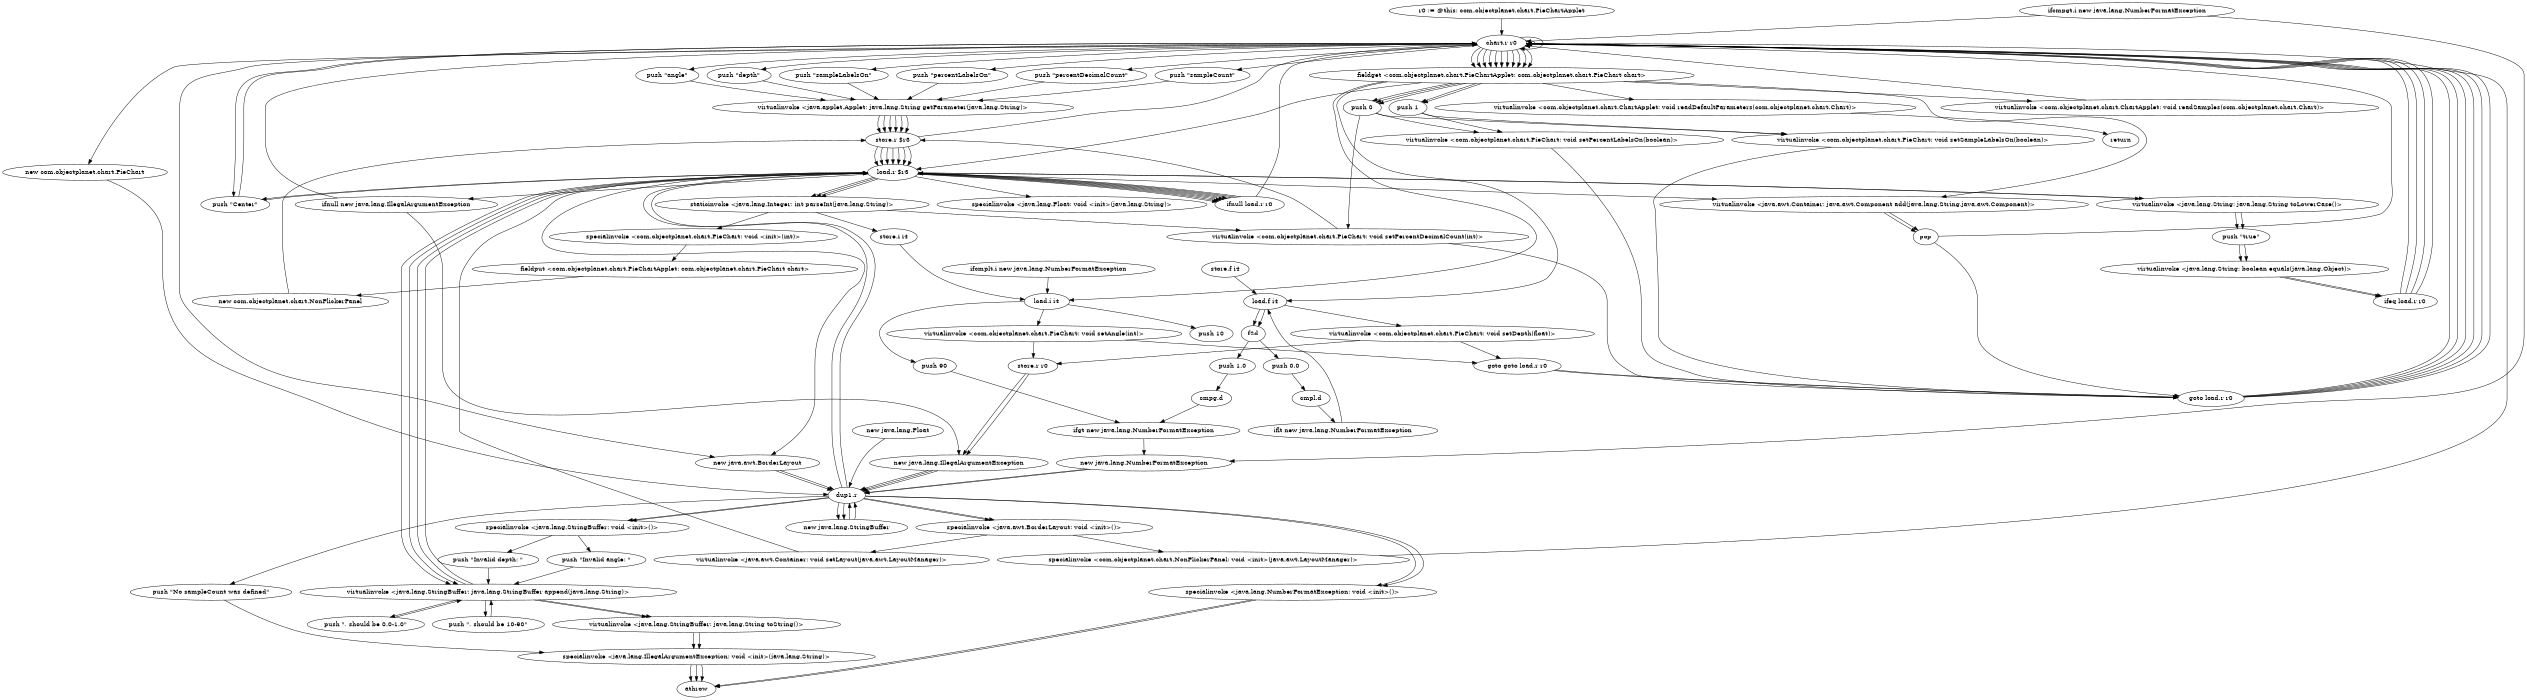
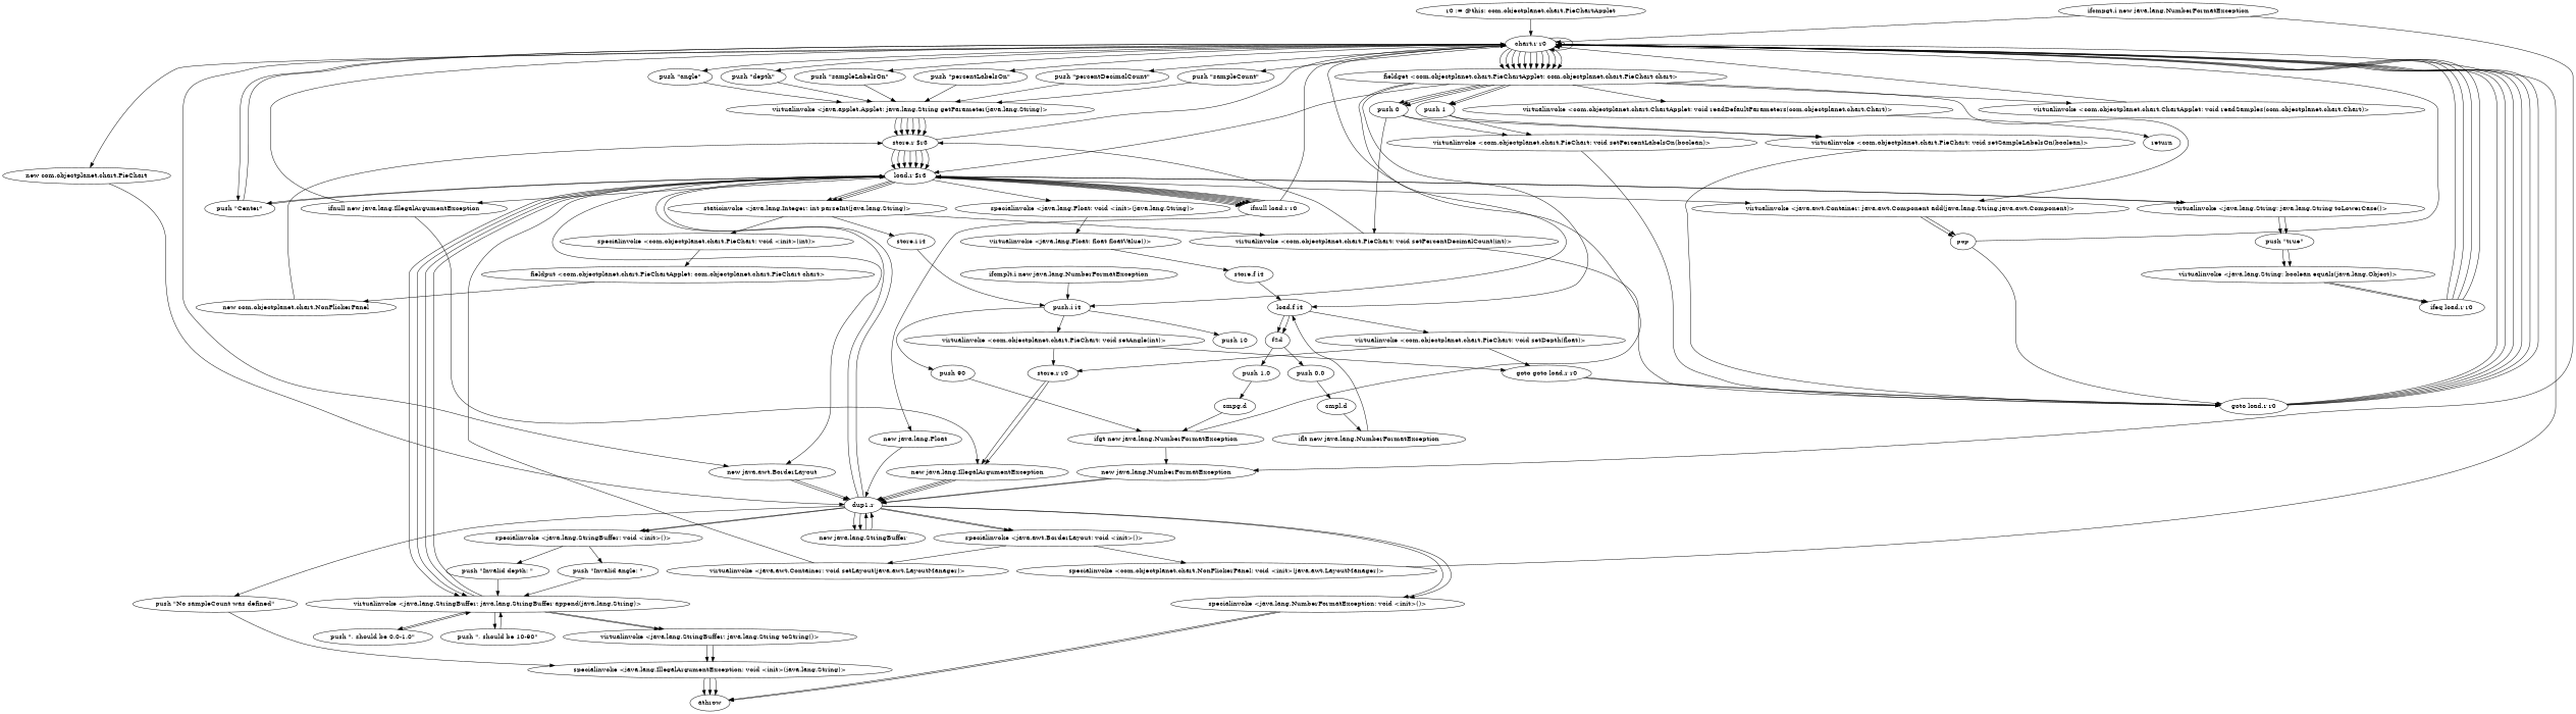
  digraph {
    n1 [label="chart.r r0"]
    "r0 := @this: com.objectplanet.chart.PieChartApplet"
    "push \"sampleCount\""
    "new com.objectplanet.chart.PieChart"
    "new java.awt.BorderLayout"
    "push \"Center\""
    "fieldget <com.objectplanet.chart.PieChartApplet: com.objectplanet.chart.PieChart chart>"
    "push \"angle\""
    "push \"depth\""
    "push \"sampleLabelsOn\""
    "push \"percentLabelsOn\""
    "push \"percentDecimalCount\""
    "virtualinvoke <java.applet.Applet: java.lang.String getParameter(java.lang.String)>"
    "dup1.r"
    "load.r $r3"
    "virtualinvoke <java.awt.Container: java.awt.Component add(java.lang.String,java.awt.Component)>"
-   "load.i i4"
+   "load.i i4" [label="push.i i4"]
    "load.f i4"
    "push 1"
    "virtualinvoke <com.objectplanet.chart.ChartApplet: void readSamples(com.objectplanet.chart.Chart)>"
    "virtualinvoke <com.objectplanet.chart.ChartApplet: void readDefaultParameters(com.objectplanet.chart.Chart)>"
    "push 0"
    "store.r $r3"
    "ifnull new java.lang.IllegalArgumentException"
    "staticinvoke <java.lang.Integer: int parseInt(java.lang.String)>"
    "ifnull load.r r0"
    "specialinvoke <java.lang.Float: void <init>(java.lang.String)>"
    "virtualinvoke <java.lang.String: java.lang.String toLowerCase()>"
    "virtualinvoke <java.lang.StringBuffer: java.lang.StringBuffer append(java.lang.String)>"
    "new java.lang.IllegalArgumentException"
    "specialinvoke <com.objectplanet.chart.PieChart: void <init>(int)>"
    "store.i i4"
    "virtualinvoke <com.objectplanet.chart.PieChart: void setPercentDecimalCount(int)>"
    pop
    "new java.lang.Float"
+   "virtualinvoke <java.lang.Float: float floatValue()>"
    "push \"true\""
    "push \", should be 0.0-1.0\""
    "virtualinvoke <java.lang.StringBuffer: java.lang.String toString()>"
    "push \", should be 10-90\""
    "specialinvoke <java.awt.BorderLayout: void <init>()>"
    "new java.lang.StringBuffer"
    "specialinvoke <java.lang.StringBuffer: void <init>()>"
    "specialinvoke <java.lang.NumberFormatException: void <init>()>"
    "push \"No sampleCount was defined\""
    "specialinvoke <com.objectplanet.chart.NonFlickerPanel: void <init>(java.awt.LayoutManager)>"
    "virtualinvoke <java.awt.Container: void setLayout(java.awt.LayoutManager)>"
    "push \"Invalid depth: \""
    "push \"Invalid angle: \""
    athrow
    "specialinvoke <java.lang.IllegalArgumentException: void <init>(java.lang.String)>"
    "fieldput <com.objectplanet.chart.PieChartApplet: com.objectplanet.chart.PieChart chart>"
    "goto load.r r0"
    "new com.objectplanet.chart.NonFlickerPanel"
    "push 10"
    "push 90"
    "virtualinvoke <com.objectplanet.chart.PieChart: void setAngle(int)>"
    f2d
    "virtualinvoke <com.objectplanet.chart.PieChart: void setDepth(float)>"
    "virtualinvoke <com.objectplanet.chart.PieChart: void setSampleLabelsOn(boolean)>"
    "virtualinvoke <com.objectplanet.chart.PieChart: void setPercentLabelsOn(boolean)>"
    return
    "ifgt new java.lang.NumberFormatException"
    "goto goto load.r r0"
    "store.r r0"
    "ifcmplt.i new java.lang.NumberFormatException"
    "ifcmpgt.i new java.lang.NumberFormatException"
    "new java.lang.NumberFormatException"
    "store.f i4"
    "push 0.0"
    "push 1.0"
    "cmpl.d"
    "cmpg.d"
    "iflt new java.lang.NumberFormatException"
    "virtualinvoke <java.lang.String: boolean equals(java.lang.Object)>"
    "ifeq load.r r0"
    n1 -> n1
    n1 -> n1
    n1 -> "push \"sampleCount\""
    n1 -> "new com.objectplanet.chart.PieChart"
    n1 -> "new java.awt.BorderLayout"
    n1 -> "push \"Center\""
    n1 -> "fieldget <com.objectplanet.chart.PieChartApplet: com.objectplanet.chart.PieChart chart>"
    n1 -> "fieldget <com.objectplanet.chart.PieChartApplet: com.objectplanet.chart.PieChart chart>"
    n1 -> "fieldget <com.objectplanet.chart.PieChartApplet: com.objectplanet.chart.PieChart chart>"
    n1 -> "fieldget <com.objectplanet.chart.PieChartApplet: com.objectplanet.chart.PieChart chart>"
    n1 -> "fieldget <com.objectplanet.chart.PieChartApplet: com.objectplanet.chart.PieChart chart>"
    n1 -> "fieldget <com.objectplanet.chart.PieChartApplet: com.objectplanet.chart.PieChart chart>"
    n1 -> "fieldget <com.objectplanet.chart.PieChartApplet: com.objectplanet.chart.PieChart chart>"
    n1 -> "fieldget <com.objectplanet.chart.PieChartApplet: com.objectplanet.chart.PieChart chart>"
    n1 -> "fieldget <com.objectplanet.chart.PieChartApplet: com.objectplanet.chart.PieChart chart>"
    n1 -> "fieldget <com.objectplanet.chart.PieChartApplet: com.objectplanet.chart.PieChart chart>"
    n1 -> "fieldget <com.objectplanet.chart.PieChartApplet: com.objectplanet.chart.PieChart chart>"
    n1 -> "push \"angle\""
    n1 -> "push \"depth\""
    n1 -> "push \"sampleLabelsOn\""
    n1 -> "push \"percentLabelsOn\""
    n1 -> "push \"percentDecimalCount\""
    "r0 := @this: com.objectplanet.chart.PieChartApplet" -> n1
    "push \"sampleCount\"" -> "virtualinvoke <java.applet.Applet: java.lang.String getParameter(java.lang.String)>"
    "new com.objectplanet.chart.PieChart" -> "dup1.r"
    "new java.awt.BorderLayout" -> "dup1.r"
    "new java.awt.BorderLayout" -> "dup1.r"
    "push \"Center\"" -> n1
    "push \"Center\"" -> "load.r $r3"
    "fieldget <com.objectplanet.chart.PieChartApplet: com.objectplanet.chart.PieChart chart>" -> "load.r $r3"
    "fieldget <com.objectplanet.chart.PieChartApplet: com.objectplanet.chart.PieChart chart>" -> "virtualinvoke <java.awt.Container: java.awt.Component add(java.lang.String,java.awt.Component)>"
    "fieldget <com.objectplanet.chart.PieChartApplet: com.objectplanet.chart.PieChart chart>" -> "load.i i4"
    "fieldget <com.objectplanet.chart.PieChartApplet: com.objectplanet.chart.PieChart chart>" -> "load.f i4"
    "fieldget <com.objectplanet.chart.PieChartApplet: com.objectplanet.chart.PieChart chart>" -> "push 1"
    "fieldget <com.objectplanet.chart.PieChartApplet: com.objectplanet.chart.PieChart chart>" -> "push 1"
    "fieldget <com.objectplanet.chart.PieChartApplet: com.objectplanet.chart.PieChart chart>" -> "virtualinvoke <com.objectplanet.chart.ChartApplet: void readSamples(com.objectplanet.chart.Chart)>"
    "fieldget <com.objectplanet.chart.PieChartApplet: com.objectplanet.chart.PieChart chart>" -> "virtualinvoke <com.objectplanet.chart.ChartApplet: void readDefaultParameters(com.objectplanet.chart.Chart)>"
    "fieldget <com.objectplanet.chart.PieChartApplet: com.objectplanet.chart.PieChart chart>" -> "push 0"
    "fieldget <com.objectplanet.chart.PieChartApplet: com.objectplanet.chart.PieChart chart>" -> "push 0"
    "fieldget <com.objectplanet.chart.PieChartApplet: com.objectplanet.chart.PieChart chart>" -> "push 0"
    "push \"angle\"" -> "virtualinvoke <java.applet.Applet: java.lang.String getParameter(java.lang.String)>"
    "push \"depth\"" -> "virtualinvoke <java.applet.Applet: java.lang.String getParameter(java.lang.String)>"
    "push \"sampleLabelsOn\"" -> "virtualinvoke <java.applet.Applet: java.lang.String getParameter(java.lang.String)>"
    "push \"percentLabelsOn\"" -> "virtualinvoke <java.applet.Applet: java.lang.String getParameter(java.lang.String)>"
    "push \"percentDecimalCount\"" -> "virtualinvoke <java.applet.Applet: java.lang.String getParameter(java.lang.String)>"
    "virtualinvoke <java.applet.Applet: java.lang.String getParameter(java.lang.String)>" -> "store.r $r3"
    "virtualinvoke <java.applet.Applet: java.lang.String getParameter(java.lang.String)>" -> "store.r $r3"
    "virtualinvoke <java.applet.Applet: java.lang.String getParameter(java.lang.String)>" -> "store.r $r3"
    "virtualinvoke <java.applet.Applet: java.lang.String getParameter(java.lang.String)>" -> "store.r $r3"
    "virtualinvoke <java.applet.Applet: java.lang.String getParameter(java.lang.String)>" -> "store.r $r3"
    "virtualinvoke <java.applet.Applet: java.lang.String getParameter(java.lang.String)>" -> "store.r $r3"
    "dup1.r" -> "load.r $r3"
    "dup1.r" -> "load.r $r3"
    "dup1.r" -> "specialinvoke <java.awt.BorderLayout: void <init>()>"
    "dup1.r" -> "specialinvoke <java.awt.BorderLayout: void <init>()>"
    "dup1.r" -> "new java.lang.StringBuffer"
    "dup1.r" -> "new java.lang.StringBuffer"
    "dup1.r" -> "specialinvoke <java.lang.StringBuffer: void <init>()>"
    "dup1.r" -> "specialinvoke <java.lang.StringBuffer: void <init>()>"
    "dup1.r" -> "specialinvoke <java.lang.NumberFormatException: void <init>()>"
    "dup1.r" -> "specialinvoke <java.lang.NumberFormatException: void <init>()>"
    "dup1.r" -> "push \"No sampleCount was defined\""
    "load.r $r3" -> "new java.awt.BorderLayout"
    "load.r $r3" -> "push \"Center\""
    "load.r $r3" -> "virtualinvoke <java.awt.Container: java.awt.Component add(java.lang.String,java.awt.Component)>"
    "load.r $r3" -> "ifnull new java.lang.IllegalArgumentException"
    "load.r $r3" -> "staticinvoke <java.lang.Integer: int parseInt(java.lang.String)>"
    "load.r $r3" -> "staticinvoke <java.lang.Integer: int parseInt(java.lang.String)>"
    "load.r $r3" -> "staticinvoke <java.lang.Integer: int parseInt(java.lang.String)>"
    "load.r $r3" -> "ifnull load.r r0"
    "load.r $r3" -> "ifnull load.r r0"
    "load.r $r3" -> "ifnull load.r r0"
    "load.r $r3" -> "ifnull load.r r0"
    "load.r $r3" -> "ifnull load.r r0"
    "load.r $r3" -> "specialinvoke <java.lang.Float: void <init>(java.lang.String)>"
    "load.r $r3" -> "virtualinvoke <java.lang.String: java.lang.String toLowerCase()>"
    "load.r $r3" -> "virtualinvoke <java.lang.String: java.lang.String toLowerCase()>"
    "load.r $r3" -> "virtualinvoke <java.lang.StringBuffer: java.lang.StringBuffer append(java.lang.String)>"
    "load.r $r3" -> "virtualinvoke <java.lang.StringBuffer: java.lang.StringBuffer append(java.lang.String)>"
    "virtualinvoke <java.awt.Container: java.awt.Component add(java.lang.String,java.awt.Component)>" -> pop
    "virtualinvoke <java.awt.Container: java.awt.Component add(java.lang.String,java.awt.Component)>" -> pop
    "load.i i4" -> "push 10"
    "load.i i4" -> "push 90"
    "load.i i4" -> "virtualinvoke <com.objectplanet.chart.PieChart: void setAngle(int)>"
    "load.f i4" -> f2d
    "load.f i4" -> f2d
    "load.f i4" -> "virtualinvoke <com.objectplanet.chart.PieChart: void setDepth(float)>"
    "push 1" -> "virtualinvoke <com.objectplanet.chart.PieChart: void setSampleLabelsOn(boolean)>"
    "push 1" -> "virtualinvoke <com.objectplanet.chart.PieChart: void setPercentLabelsOn(boolean)>"
    "virtualinvoke <com.objectplanet.chart.ChartApplet: void readSamples(com.objectplanet.chart.Chart)>" -> n1
    "virtualinvoke <com.objectplanet.chart.ChartApplet: void readDefaultParameters(com.objectplanet.chart.Chart)>" -> return
    "push 0" -> "virtualinvoke <com.objectplanet.chart.PieChart: void setPercentDecimalCount(int)>"
    "push 0" -> "virtualinvoke <com.objectplanet.chart.PieChart: void setSampleLabelsOn(boolean)>"
    "push 0" -> "virtualinvoke <com.objectplanet.chart.PieChart: void setPercentLabelsOn(boolean)>"
    "store.r $r3" -> n1
    "store.r $r3" -> "load.r $r3"
    "store.r $r3" -> "load.r $r3"
    "store.r $r3" -> "load.r $r3"
    "store.r $r3" -> "load.r $r3"
    "store.r $r3" -> "load.r $r3"
    "store.r $r3" -> "load.r $r3"
    "store.r $r3" -> "load.r $r3"
    "ifnull new java.lang.IllegalArgumentException" -> n1
    "ifnull new java.lang.IllegalArgumentException" -> "new java.lang.IllegalArgumentException"
    "staticinvoke <java.lang.Integer: int parseInt(java.lang.String)>" -> "specialinvoke <com.objectplanet.chart.PieChart: void <init>(int)>"
    "staticinvoke <java.lang.Integer: int parseInt(java.lang.String)>" -> "store.i i4"
    "staticinvoke <java.lang.Integer: int parseInt(java.lang.String)>" -> "virtualinvoke <com.objectplanet.chart.PieChart: void setPercentDecimalCount(int)>"
    "ifnull load.r r0" -> n1
    "ifnull load.r r0" -> "load.r $r3"
    "ifnull load.r r0" -> "load.r $r3"
    "ifnull load.r r0" -> "load.r $r3"
+   "ifnull load.r r0" -> "new java.lang.Float"
+   "specialinvoke <java.lang.Float: void <init>(java.lang.String)>" -> "virtualinvoke <java.lang.Float: float floatValue()>"
    "virtualinvoke <java.lang.String: java.lang.String toLowerCase()>" -> "push \"true\""
    "virtualinvoke <java.lang.String: java.lang.String toLowerCase()>" -> "push \"true\""
    "virtualinvoke <java.lang.StringBuffer: java.lang.StringBuffer append(java.lang.String)>" -> "load.r $r3"
    "virtualinvoke <java.lang.StringBuffer: java.lang.StringBuffer append(java.lang.String)>" -> "load.r $r3"
    "virtualinvoke <java.lang.StringBuffer: java.lang.StringBuffer append(java.lang.String)>" -> "push \", should be 0.0-1.0\""
    "virtualinvoke <java.lang.StringBuffer: java.lang.StringBuffer append(java.lang.String)>" -> "virtualinvoke <java.lang.StringBuffer: java.lang.String toString()>"
    "virtualinvoke <java.lang.StringBuffer: java.lang.StringBuffer append(java.lang.String)>" -> "virtualinvoke <java.lang.StringBuffer: java.lang.String toString()>"
    "virtualinvoke <java.lang.StringBuffer: java.lang.StringBuffer append(java.lang.String)>" -> "push \", should be 10-90\""
    "new java.lang.IllegalArgumentException" -> "dup1.r"
    "new java.lang.IllegalArgumentException" -> "dup1.r"
    "new java.lang.IllegalArgumentException" -> "dup1.r"
    "specialinvoke <com.objectplanet.chart.PieChart: void <init>(int)>" -> "fieldput <com.objectplanet.chart.PieChartApplet: com.objectplanet.chart.PieChart chart>"
    "store.i i4" -> "load.i i4"
    "virtualinvoke <com.objectplanet.chart.PieChart: void setPercentDecimalCount(int)>" -> "store.r $r3"
    "virtualinvoke <com.objectplanet.chart.PieChart: void setPercentDecimalCount(int)>" -> "goto load.r r0"
    pop -> n1
    pop -> "goto load.r r0"
    "new java.lang.Float" -> "dup1.r"
+   "virtualinvoke <java.lang.Float: float floatValue()>" -> "store.f i4"
    "push \"true\"" -> "virtualinvoke <java.lang.String: boolean equals(java.lang.Object)>"
    "push \"true\"" -> "virtualinvoke <java.lang.String: boolean equals(java.lang.Object)>"
    "push \", should be 0.0-1.0\"" -> "virtualinvoke <java.lang.StringBuffer: java.lang.StringBuffer append(java.lang.String)>"
    "virtualinvoke <java.lang.StringBuffer: java.lang.String toString()>" -> "specialinvoke <java.lang.IllegalArgumentException: void <init>(java.lang.String)>"
    "virtualinvoke <java.lang.StringBuffer: java.lang.String toString()>" -> "specialinvoke <java.lang.IllegalArgumentException: void <init>(java.lang.String)>"
    "push \", should be 10-90\"" -> "virtualinvoke <java.lang.StringBuffer: java.lang.StringBuffer append(java.lang.String)>"
    "specialinvoke <java.awt.BorderLayout: void <init>()>" -> "specialinvoke <com.objectplanet.chart.NonFlickerPanel: void <init>(java.awt.LayoutManager)>"
    "specialinvoke <java.awt.BorderLayout: void <init>()>" -> "virtualinvoke <java.awt.Container: void setLayout(java.awt.LayoutManager)>"
    "new java.lang.StringBuffer" -> "dup1.r"
    "new java.lang.StringBuffer" -> "dup1.r"
    "specialinvoke <java.lang.StringBuffer: void <init>()>" -> "push \"Invalid depth: \""
    "specialinvoke <java.lang.StringBuffer: void <init>()>" -> "push \"Invalid angle: \""
    "specialinvoke <java.lang.NumberFormatException: void <init>()>" -> athrow
    "specialinvoke <java.lang.NumberFormatException: void <init>()>" -> athrow
    "push \"No sampleCount was defined\"" -> "specialinvoke <java.lang.IllegalArgumentException: void <init>(java.lang.String)>"
    "specialinvoke <com.objectplanet.chart.NonFlickerPanel: void <init>(java.awt.LayoutManager)>" -> n1
    "virtualinvoke <java.awt.Container: void setLayout(java.awt.LayoutManager)>" -> "load.r $r3"
    "push \"Invalid depth: \"" -> "virtualinvoke <java.lang.StringBuffer: java.lang.StringBuffer append(java.lang.String)>"
    "push \"Invalid angle: \"" -> "virtualinvoke <java.lang.StringBuffer: java.lang.StringBuffer append(java.lang.String)>"
    "specialinvoke <java.lang.IllegalArgumentException: void <init>(java.lang.String)>" -> athrow
    "specialinvoke <java.lang.IllegalArgumentException: void <init>(java.lang.String)>" -> athrow
    "specialinvoke <java.lang.IllegalArgumentException: void <init>(java.lang.String)>" -> athrow
    "fieldput <com.objectplanet.chart.PieChartApplet: com.objectplanet.chart.PieChart chart>" -> "new com.objectplanet.chart.NonFlickerPanel"
    "goto load.r r0" -> n1
    "goto load.r r0" -> n1
    "goto load.r r0" -> n1
    "goto load.r r0" -> n1
    "goto load.r r0" -> n1
    "goto load.r r0" -> n1
    "new com.objectplanet.chart.NonFlickerPanel" -> "store.r $r3"
    "push 90" -> "ifgt new java.lang.NumberFormatException"
    "virtualinvoke <com.objectplanet.chart.PieChart: void setAngle(int)>" -> "goto goto load.r r0"
    "virtualinvoke <com.objectplanet.chart.PieChart: void setAngle(int)>" -> "store.r r0"
    f2d -> "push 0.0"
    f2d -> "push 1.0"
    "virtualinvoke <com.objectplanet.chart.PieChart: void setDepth(float)>" -> "goto goto load.r r0"
    "virtualinvoke <com.objectplanet.chart.PieChart: void setDepth(float)>" -> "store.r r0"
    "virtualinvoke <com.objectplanet.chart.PieChart: void setSampleLabelsOn(boolean)>" -> "goto load.r r0"
    "virtualinvoke <com.objectplanet.chart.PieChart: void setPercentLabelsOn(boolean)>" -> "goto load.r r0"
+   "ifgt new java.lang.NumberFormatException" -> n1
    "ifgt new java.lang.NumberFormatException" -> "new java.lang.NumberFormatException"
    "goto goto load.r r0" -> "goto load.r r0"
    "goto goto load.r r0" -> "goto load.r r0"
    "store.r r0" -> "new java.lang.IllegalArgumentException"
    "store.r r0" -> "new java.lang.IllegalArgumentException"
    "ifcmplt.i new java.lang.NumberFormatException" -> "load.i i4"
    "ifcmpgt.i new java.lang.NumberFormatException" -> n1
    "ifcmpgt.i new java.lang.NumberFormatException" -> "new java.lang.NumberFormatException"
    "new java.lang.NumberFormatException" -> "dup1.r"
    "new java.lang.NumberFormatException" -> "dup1.r"
    "store.f i4" -> "load.f i4"
    "push 0.0" -> "cmpl.d"
    "push 1.0" -> "cmpg.d"
    "cmpl.d" -> "iflt new java.lang.NumberFormatException"
    "cmpg.d" -> "ifgt new java.lang.NumberFormatException"
    "iflt new java.lang.NumberFormatException" -> "load.f i4"
    "virtualinvoke <java.lang.String: boolean equals(java.lang.Object)>" -> "ifeq load.r r0"
    "virtualinvoke <java.lang.String: boolean equals(java.lang.Object)>" -> "ifeq load.r r0"
    "ifeq load.r r0" -> n1
    "ifeq load.r r0" -> n1
    "ifeq load.r r0" -> n1
    "ifeq load.r r0" -> n1
  }
